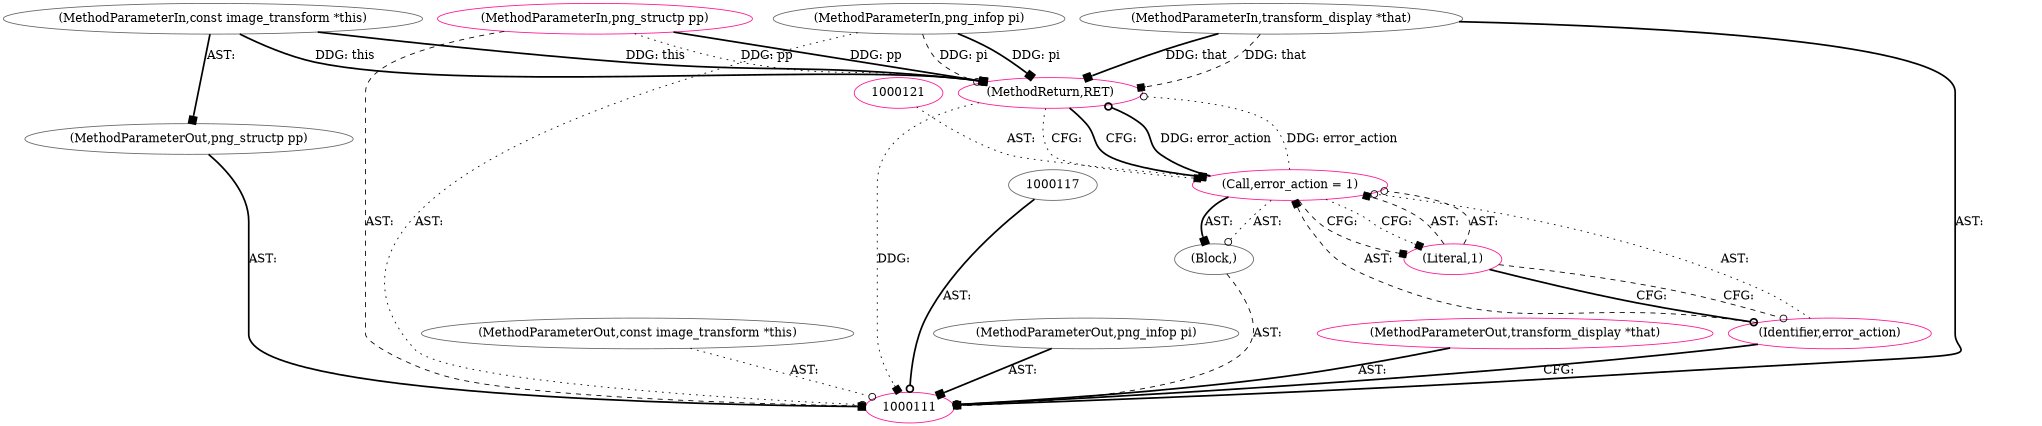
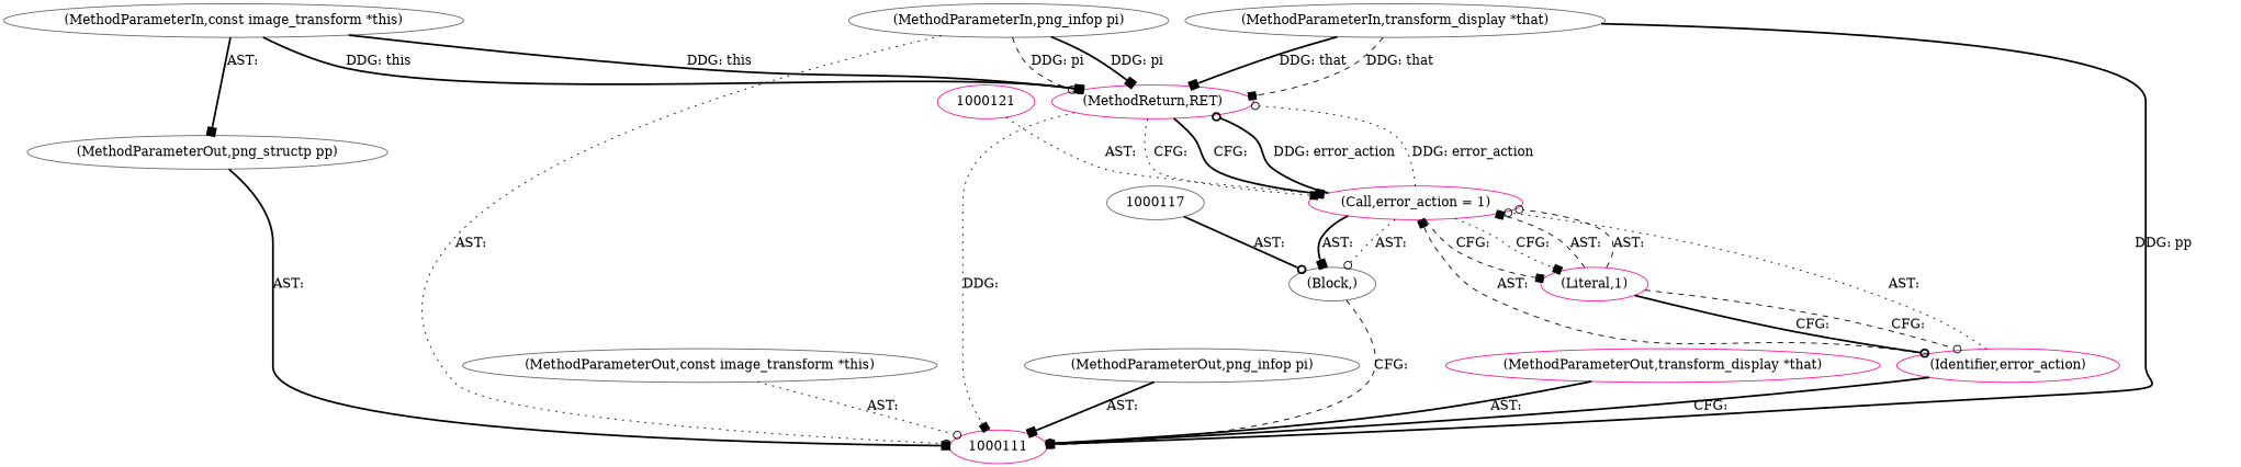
  digraph {
    node [color=deeppink]
    edge [arrowhead=box style=bold]
    n1 [label="(MethodReturn,RET)"]
    n2 [label="(Call,error_action = 1)"]
    1000111
    n4 [color=gray40 label="(Block,)"]
    n5 [label="(Literal,1)"]
    n6 [color=gray40 label="(MethodParameterIn,const image_transform *this)"]
    n7 [color=gray40 label="(MethodParameterOut,png_structp pp)"]
    n8 [color=gray40 label="(MethodParameterOut,const image_transform *this)"]
-   n9 [label="(MethodParameterIn,png_structp pp)"]
    n10 [color=gray40 label="(MethodParameterIn,png_infop pi)"]
    n11 [color=gray40 label="(MethodParameterOut,png_infop pi)"]
    n12 [color=gray40 label="(MethodParameterIn,transform_display *that)"]
    n13 [label="(MethodParameterOut,transform_display *that)"]
    n14 [label="(Identifier,error_action)"]
    1000117 [color=gray40]
    1000121
    n1 -> n2 [label="CFG: " style=dotted]
    n1 -> n2 [label="CFG: "]
    n1 -> 1000111 [label="DDG: " style=dotted]
    n2 -> n1 [arrowhead=odot label="DDG: error_action"]
    n2 -> n1 [arrowhead=odot label="DDG: error_action" style=dotted]
    n2 -> n4 [arrowhead=odot label="AST: " style=dotted]
    n2 -> n4 [label="AST: "]
    n2 -> n5 [label="CFG: " style=dashed]
    n2 -> n5 [label="CFG: " style=dotted]
-   n4 -> 1000111 [arrowhead=odot label="AST: " style=dashed]
+   n4 -> 1000111 [arrowhead=odot label="CFG: " style=dashed]
    n5 -> n2 [label="AST: " style=dashed]
    n5 -> n2 [arrowhead=odot label="AST: " style=dashed]
    n5 -> n14 [arrowhead=odot label="CFG: "]
    n5 -> n14 [arrowhead=odot label="CFG: " style=dashed]
    n6 -> n1 [label="DDG: this"]
    n6 -> n1 [label="DDG: this"]
    n6 -> n7 [label="AST: "]
    n7 -> 1000111 [label="AST: "]
    n8 -> 1000111 [arrowhead=odot label="AST: " style=dotted]
-   n9 -> n1 [label="DDG: pp"]
-   n9 -> n1 [arrowhead=odot label="DDG: pp" style=dotted]
-   n9 -> 1000111 [arrowhead=odot label="AST: " style=dashed]
    n10 -> n1 [label="DDG: pi"]
    n10 -> n1 [arrowhead=odot label="DDG: pi" style=dashed]
    n10 -> 1000111 [arrowhead=odot label="AST: " style=dotted]
    n11 -> 1000111 [label="AST: "]
    n12 -> n1 [label="DDG: that"]
    n12 -> n1 [label="DDG: that" style=dashed]
-   n12 -> 1000111 [label="AST: "]
+   n12 -> 1000111 [label="DDG: pp"]
    n13 -> 1000111 [arrowhead=odot label="AST: "]
    n14 -> n2 [label="AST: " style=dashed]
    n14 -> n2 [arrowhead=odot label="AST: " style=dotted]
    n14 -> 1000111 [arrowhead=odot label="CFG: "]
-   1000117 -> 1000111 [arrowhead=odot label="AST: "]
+   1000117 -> n4 [arrowhead=odot label="AST: "]
    1000121 -> n2 [label="AST: " style=dotted]
  }
